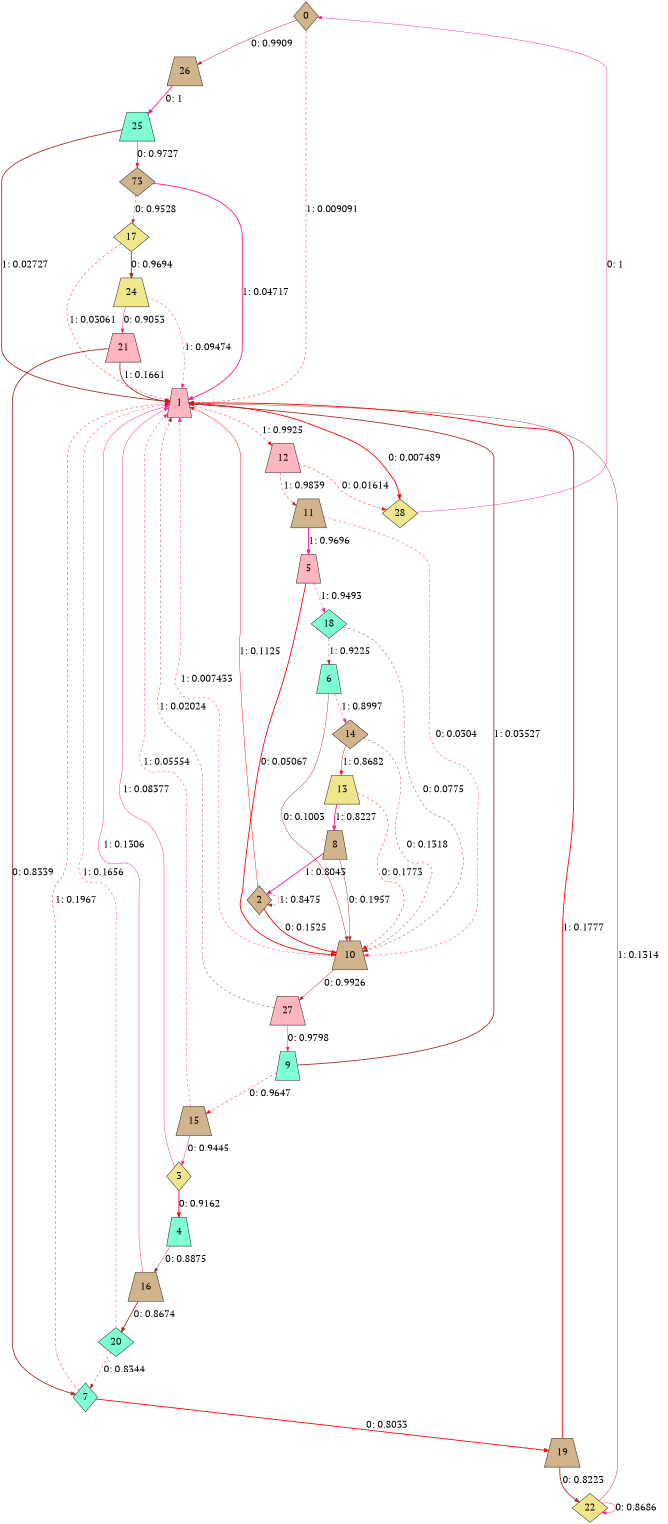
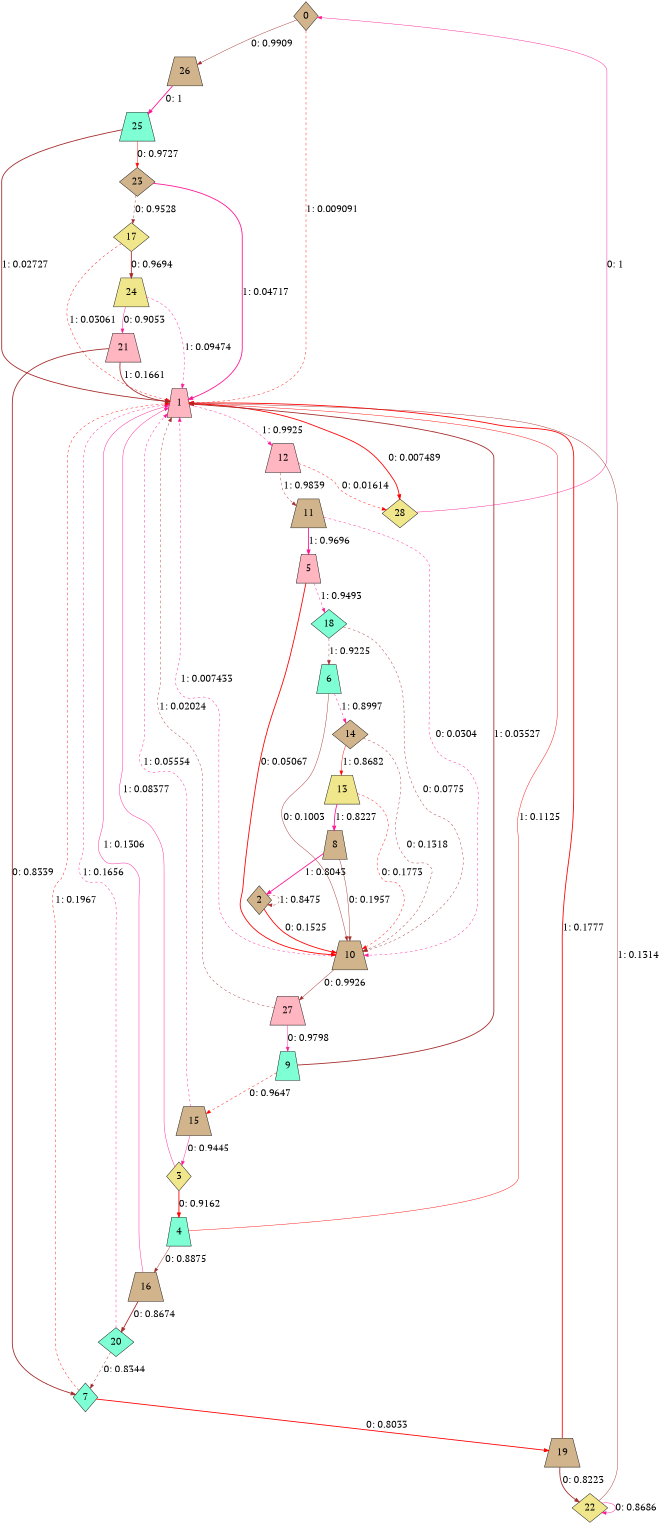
  digraph {
    fontname="PT Serif"
    node [fillcolor=tan fontname="PT Serif" fontsize=24 shape=trapezium style=filled]
    edge [color=brown fontname="PT Serif" fontsize=24 style=dashed]
    0 [shape=diamond]
    26
    1 [fillcolor=lightpink]
    25 [fillcolor=aquamarine]
    28 [fillcolor=khaki shape=diamond]
    12 [fillcolor=lightpink]
-   23 [shape=diamond label=73]
+   23 [shape=diamond]
    11
    10
    5 [fillcolor=lightpink]
    2 [shape=diamond]
    27 [fillcolor=lightpink]
    9 [fillcolor=aquamarine]
    3 [fillcolor=khaki shape=diamond]
    4 [fillcolor=aquamarine]
    16
    20 [fillcolor=aquamarine shape=diamond]
    7 [fillcolor=aquamarine shape=diamond]
    18 [fillcolor=aquamarine shape=diamond]
    6 [fillcolor=aquamarine]
    14 [shape=diamond]
    13 [fillcolor=khaki]
    8
    19
    22 [fillcolor=khaki shape=diamond]
    15
    17 [fillcolor=khaki shape=diamond]
    24 [fillcolor=khaki]
    21 [fillcolor=lightpink]
    0 -> 26 [label="0: 0.9909   " style=solid]
    0 -> 1 [color=red label="1: 0.009091  "]
    26 -> 25 [color=deeppink label="0: 1        " style=bold]
    1 -> 28 [color=red label="0: 0.007489  " style=bold]
-   1 -> 12 [color=red label="1: 0.9925   "]
+   1 -> 12 [color=deeppink label="1: 0.9925   "]
    25 -> 1 [label="1: 0.02727  " style=bold]
    25 -> 23 [color=red label="0: 0.9727   " style=solid]
    28 -> 0 [color=deeppink label="0: 1        " style=solid]
    12 -> 28 [color=red label="0: 0.01614  "]
    12 -> 11 [label="1: 0.9839   "]
    23 -> 1 [color=deeppink label="1: 0.04717  " style=bold]
    23 -> 17 [label="0: 0.9528   "]
    11 -> 10 [color=deeppink label="0: 0.0304   "]
    11 -> 5 [color=deeppink label="1: 0.9696   " style=bold]
    10 -> 1 [color=deeppink label="1: 0.007433  "]
    10 -> 27 [label="0: 0.9926   " style=solid]
    5 -> 10 [color=red label="0: 0.05067  " style=bold]
    5 -> 18 [color=deeppink label="1: 0.9493   "]
    2 -> 10 [color=red label="0: 0.1525   " style=bold]
    2 -> 2 [label="1: 0.8475   "]
    27 -> 1 [label="1: 0.02024  "]
    27 -> 9 [color=deeppink label="0: 0.9798   " style=solid]
    9 -> 1 [label="1: 0.03527  " style=bold]
    9 -> 15 [color=red label="0: 0.9647   "]
    3 -> 1 [color=deeppink label="1: 0.08377  " style=solid]
    3 -> 4 [color=red label="0: 0.9162   " style=bold]
-   2 -> 1 [color=red label="1: 0.1125   " style=solid]
+   4 -> 1 [color=red label="1: 0.1125   " style=solid]
    4 -> 16 [label="0: 0.8875   " style=solid]
    16 -> 1 [color=deeppink label="1: 0.1306   " style=solid]
    16 -> 20 [label="0: 0.8674   " style=bold]
    20 -> 1 [color=deeppink label="1: 0.1656   "]
    20 -> 7 [label="0: 0.8344   "]
    7 -> 1 [color=red label="1: 0.1967   "]
    7 -> 19 [color=red label="0: 0.8033   " style=bold]
    18 -> 10 [label="0: 0.0775   "]
    18 -> 6 [label="1: 0.9225   "]
    6 -> 10 [label="0: 0.1003   " style=solid]
    6 -> 14 [color=deeppink label="1: 0.8997   "]
    14 -> 10 [label="0: 0.1318   "]
    14 -> 13 [color=red label="1: 0.8682   " style=solid]
    13 -> 10 [color=red label="0: 0.1773   "]
    13 -> 8 [color=deeppink label="1: 0.8227   " style=bold]
    8 -> 10 [label="0: 0.1957   " style=solid]
    8 -> 2 [color=deeppink label="1: 0.8043   " style=bold]
    19 -> 1 [color=red label="1: 0.1777   " style=bold]
    19 -> 22 [label="0: 0.8223   " style=bold]
    22 -> 1 [label="1: 0.1314   " style=solid]
    22 -> 22 [color=deeppink label="0: 0.8686   " style=solid]
    15 -> 1 [color=deeppink label="1: 0.05554  "]
    15 -> 3 [color=deeppink label="0: 0.9445   " style=solid]
    17 -> 1 [color=red label="1: 0.03061  "]
    17 -> 24 [label="0: 0.9694   " style=bold]
    24 -> 1 [color=deeppink label="1: 0.09474  "]
    24 -> 21 [color=deeppink label="0: 0.9053   " style=solid]
    21 -> 1 [label="1: 0.1661   " style=bold]
    21 -> 7 [label="0: 0.8339   " style=bold]
  }
